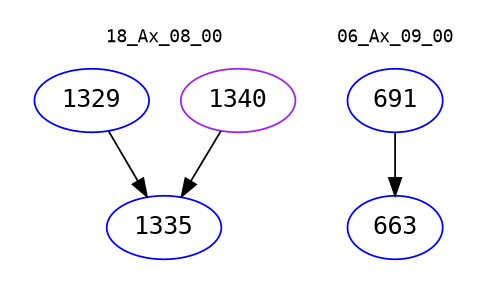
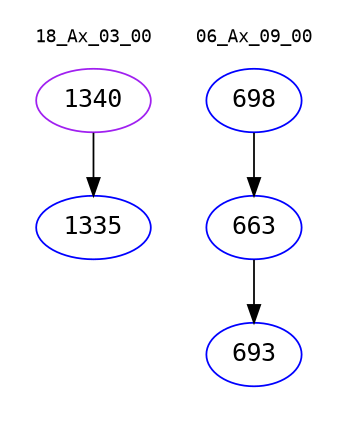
  digraph {
    fontname="DejaVu Sans Mono"
    node [color=blue fontname="DejaVu Sans Mono"]
    edge [color=black fontname="DejaVu Sans Mono"]
    n1 [color=purple label=1340]
-   n2 [label=1329]
    n3 [label=1335]
-   n4 [label=691]
+   n4 [label=698]
    n5 [label=663]
+   n6 [label=693]
    subgraph cluster_1 {
      color=white
      fontsize=10
-     label="18_Ax_08_00"
+     label="18_Ax_03_00"
      n1
-     n2
      n3
    }
    subgraph cluster_2 {
      color=white
      fontsize=10
      label="06_Ax_09_00"
      n4
      n5
+     n6
    }
    n1 -> n3
-   n2 -> n3
    n4 -> n5
+   n5 -> n6
  }
